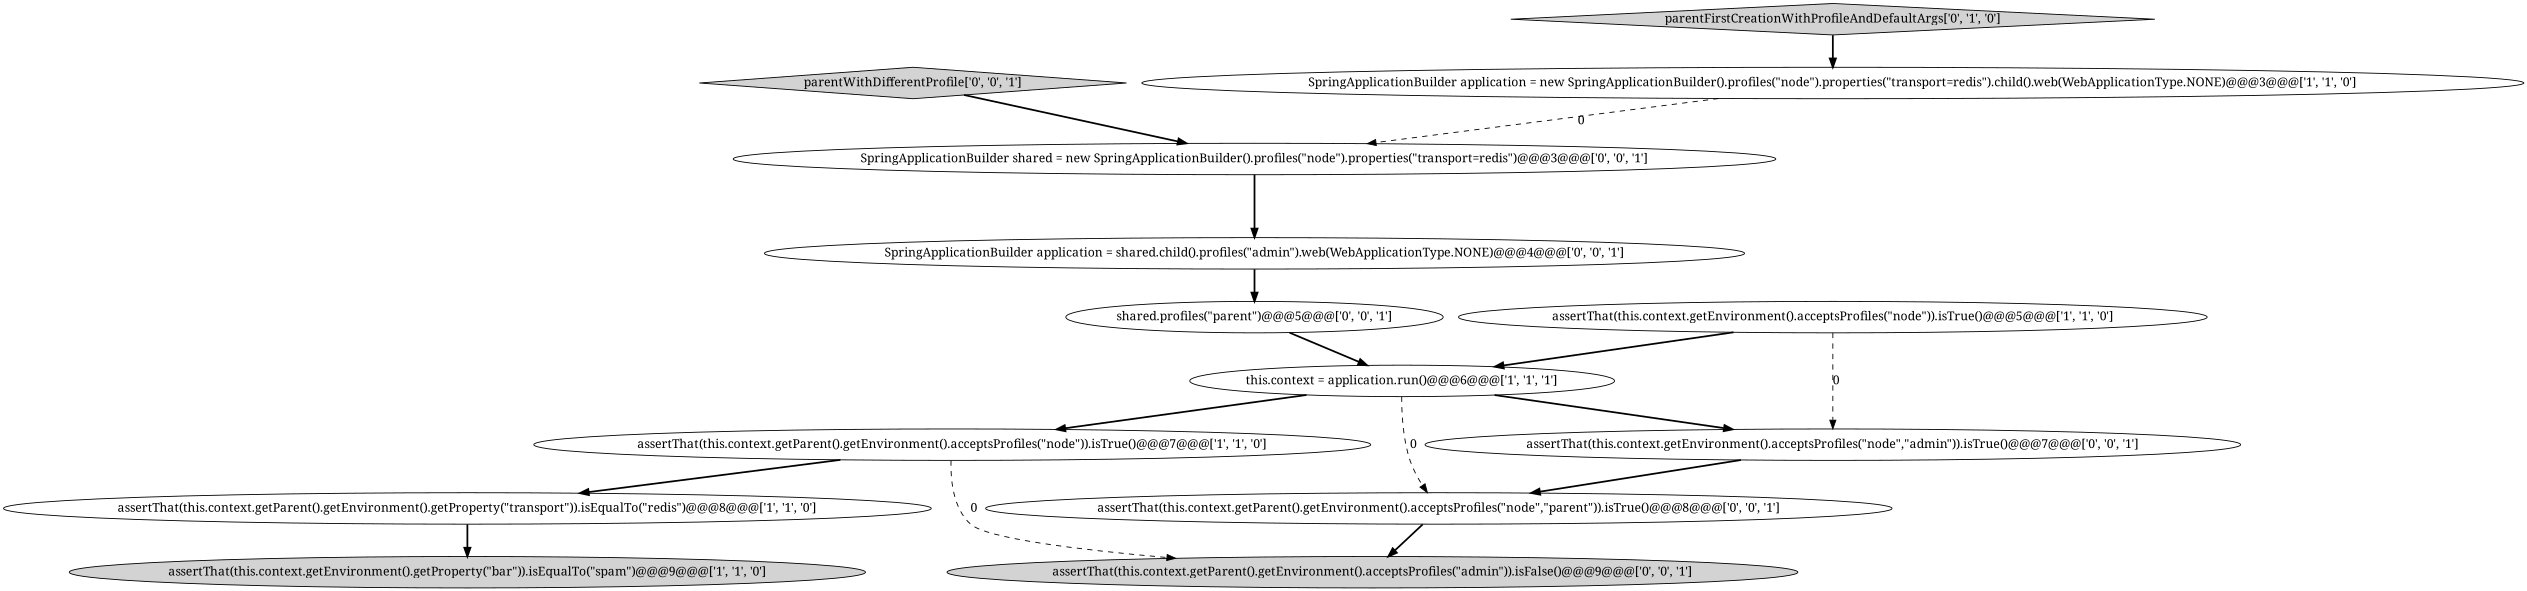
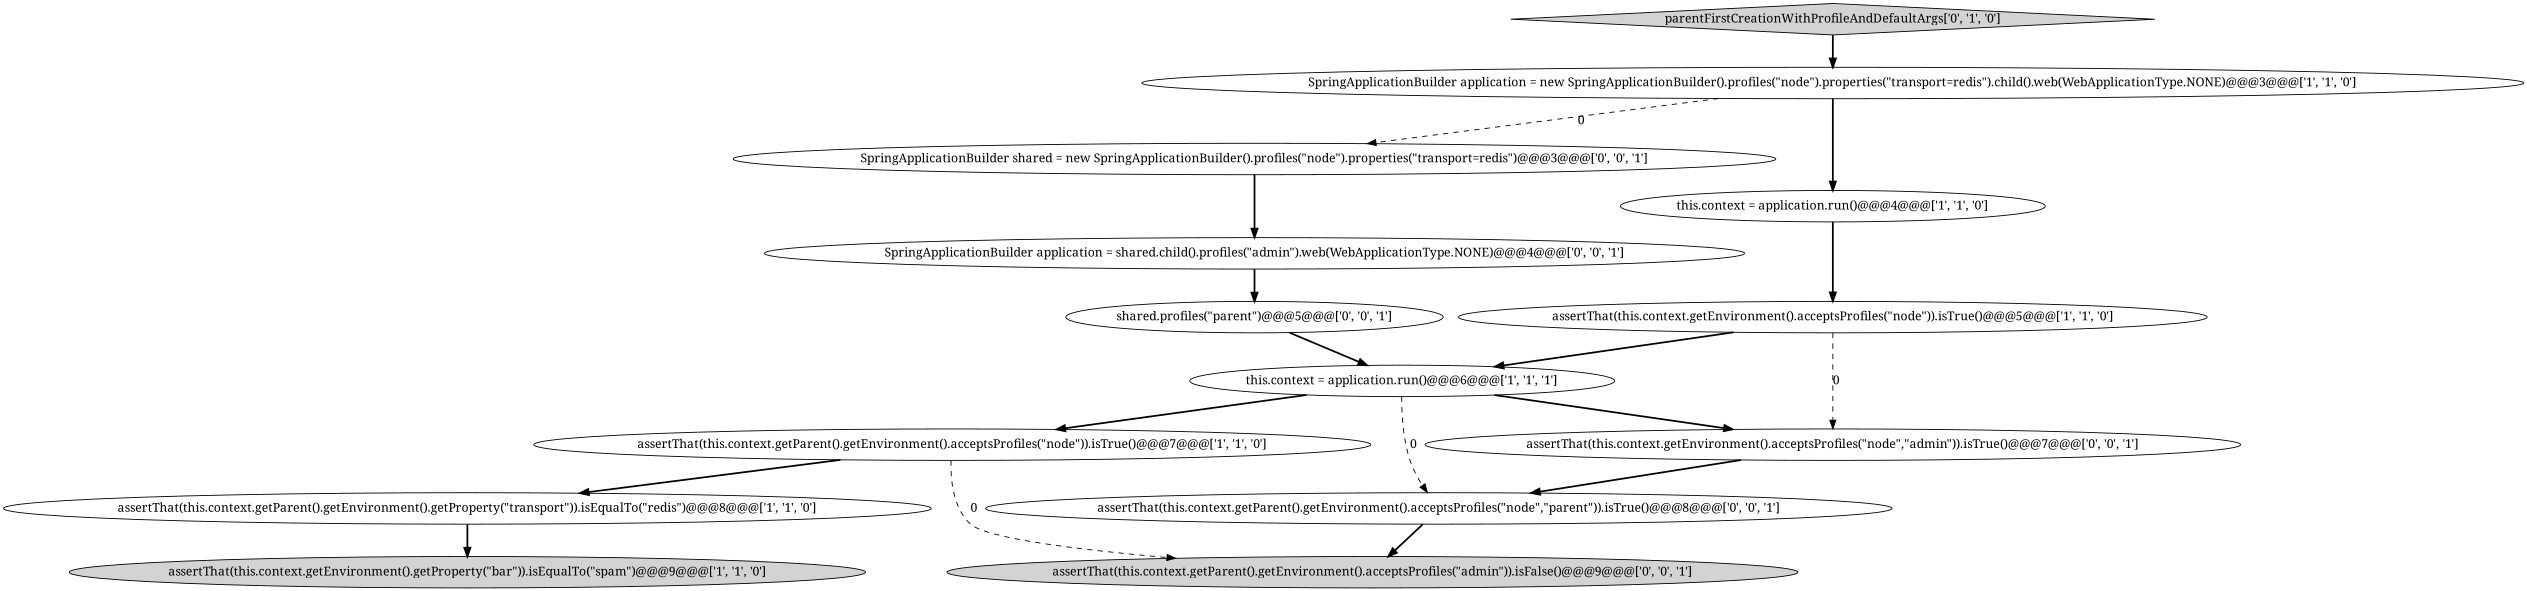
  digraph {
    fontname="Noto Serif"
    node [fillcolor=white fontname="Noto Serif" shape=ellipse style=filled]
    edge [fontname="Noto Serif" style=bold]
    n1 [fillcolor=lightgray label="assertThat(this.context.getParent().getEnvironment().acceptsProfiles(\"admin\")).isFalse()@@@9@@@['0', '0', '1']"]
    n2 [label="this.context = application.run()@@@6@@@['1', '1', '1']"]
    n3 [label="assertThat(this.context.getEnvironment().acceptsProfiles(\"node\",\"admin\")).isTrue()@@@7@@@['0', '0', '1']"]
    n4 [label="assertThat(this.context.getParent().getEnvironment().acceptsProfiles(\"node\",\"parent\")).isTrue()@@@8@@@['0', '0', '1']"]
    n5 [label="assertThat(this.context.getParent().getEnvironment().acceptsProfiles(\"node\")).isTrue()@@@7@@@['1', '1', '0']"]
    n6 [label="assertThat(this.context.getParent().getEnvironment().getProperty(\"transport\")).isEqualTo(\"redis\")@@@8@@@['1', '1', '0']"]
    n7 [label="SpringApplicationBuilder application = shared.child().profiles(\"admin\").web(WebApplicationType.NONE)@@@4@@@['0', '0', '1']"]
    n8 [label="shared.profiles(\"parent\")@@@5@@@['0', '0', '1']"]
-   n9 [fillcolor=lightgray label="parentWithDifferentProfile['0', '0', '1']" shape=diamond]
    n10 [label="SpringApplicationBuilder shared = new SpringApplicationBuilder().profiles(\"node\").properties(\"transport=redis\")@@@3@@@['0', '0', '1']"]
    n11 [fillcolor=lightgray label="parentFirstCreationWithProfileAndDefaultArgs['0', '1', '0']" shape=diamond]
    n12 [label="SpringApplicationBuilder application = new SpringApplicationBuilder().profiles(\"node\").properties(\"transport=redis\").child().web(WebApplicationType.NONE)@@@3@@@['1', '1', '0']"]
+   n13 [label="this.context = application.run()@@@4@@@['1', '1', '0']"]
    n14 [fillcolor=lightgray label="assertThat(this.context.getEnvironment().getProperty(\"bar\")).isEqualTo(\"spam\")@@@9@@@['1', '1', '0']"]
    n15 [label="assertThat(this.context.getEnvironment().acceptsProfiles(\"node\")).isTrue()@@@5@@@['1', '1', '0']"]
    n2 -> n3
    n2 -> n4 [label=0 style=dashed]
    n2 -> n5
    n3 -> n4
    n4 -> n1
    n5 -> n1 [label=0 style=dashed]
    n5 -> n6
    n6 -> n14
    n7 -> n8
    n8 -> n2
-   n9 -> n10
    n10 -> n7
    n11 -> n12
    n12 -> n10 [label=0 style=dashed]
+   n12 -> n13
+   n13 -> n15
    n15 -> n2
    n15 -> n3 [label=0 style=dashed]
  }
